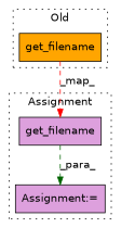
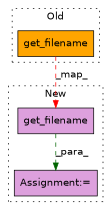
  digraph {
    fontname="DejaVu Sans"
    node [a=32 l="13,1" shape=box style=filled fillcolor=plum fontname="DejaVu Sans"]
    edge [style=dashed fontname="DejaVu Sans"]
    n1 [label=get_filename s="17332,17352"]
    n2 [a=7 l=1 label="Assignment:=" s=17324]
    n3 [label=get_filename s="17342,17362" fillcolor=orange]
    subgraph cluster_1 {
-     label=Assignment
+     label=New
      style=dotted
      n1
      n2
    }
    subgraph cluster_2 {
      label=Old
      style=dotted
      n3
    }
    n1 -> n2 [label=_para_ color=darkgreen]
    n3 -> n1 [label=_map_ color=red]
  }
